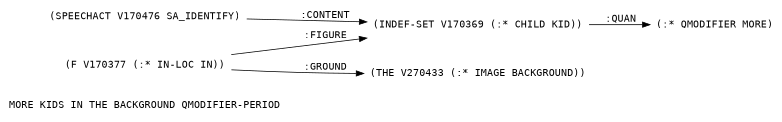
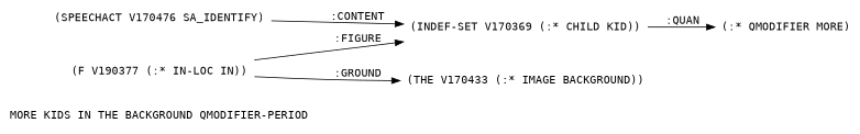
  digraph {
    fontname="DejaVu Sans Mono"
    rankdir=LR
    node [fontname="DejaVu Sans Mono" shape=none]
    edge [fontname="DejaVu Sans Mono"]
    n1 [label="MORE KIDS IN THE BACKGROUND QMODIFIER-PERIOD"]
    n2 [label="(SPEECHACT V170476 SA_IDENTIFY)"]
    n3 [label="(INDEF-SET V170369 (:* CHILD KID))"]
    n4 [label="(:* QMODIFIER MORE)"]
-   n5 [label="(F V170377 (:* IN-LOC IN))"]
-   n6 [label="(THE V270433 (:* IMAGE BACKGROUND))"]
+   n5 [label="(F V190377 (:* IN-LOC IN))"]
+   n6 [label="(THE V170433 (:* IMAGE BACKGROUND))"]
    n2 -> n3 [label=":CONTENT"]
    n3 -> n4 [label=":QUAN"]
    n5 -> n3 [label=":FIGURE"]
    n5 -> n6 [label=":GROUND"]
  }
